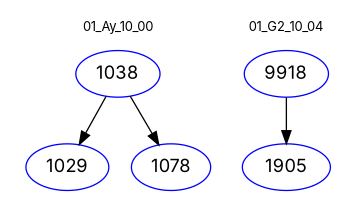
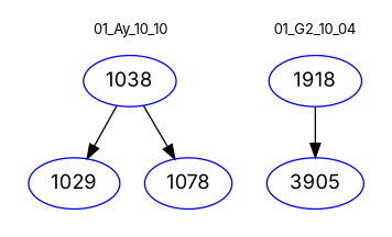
  digraph {
    fontname=Inter
    node [color=blue fontname=Inter]
    edge [color=black fontname=Inter]
    n1 [label=1038]
    n2 [label=1029]
    n3 [label=1078]
-   n4 [label=9918]
-   n5 [label=1905]
+   n4 [label=1918]
+   n5 [label=3905]
    subgraph cluster_1 {
      color=white
      fontsize=10
-     label="01_Ay_10_00"
+     label="01_Ay_10_10"
      n1
      n2
      n3
    }
    subgraph cluster_2 {
      color=white
      fontsize=10
      label="01_G2_10_04"
      n4
      n5
    }
    n1 -> n2
    n1 -> n3
    n4 -> n5
  }
